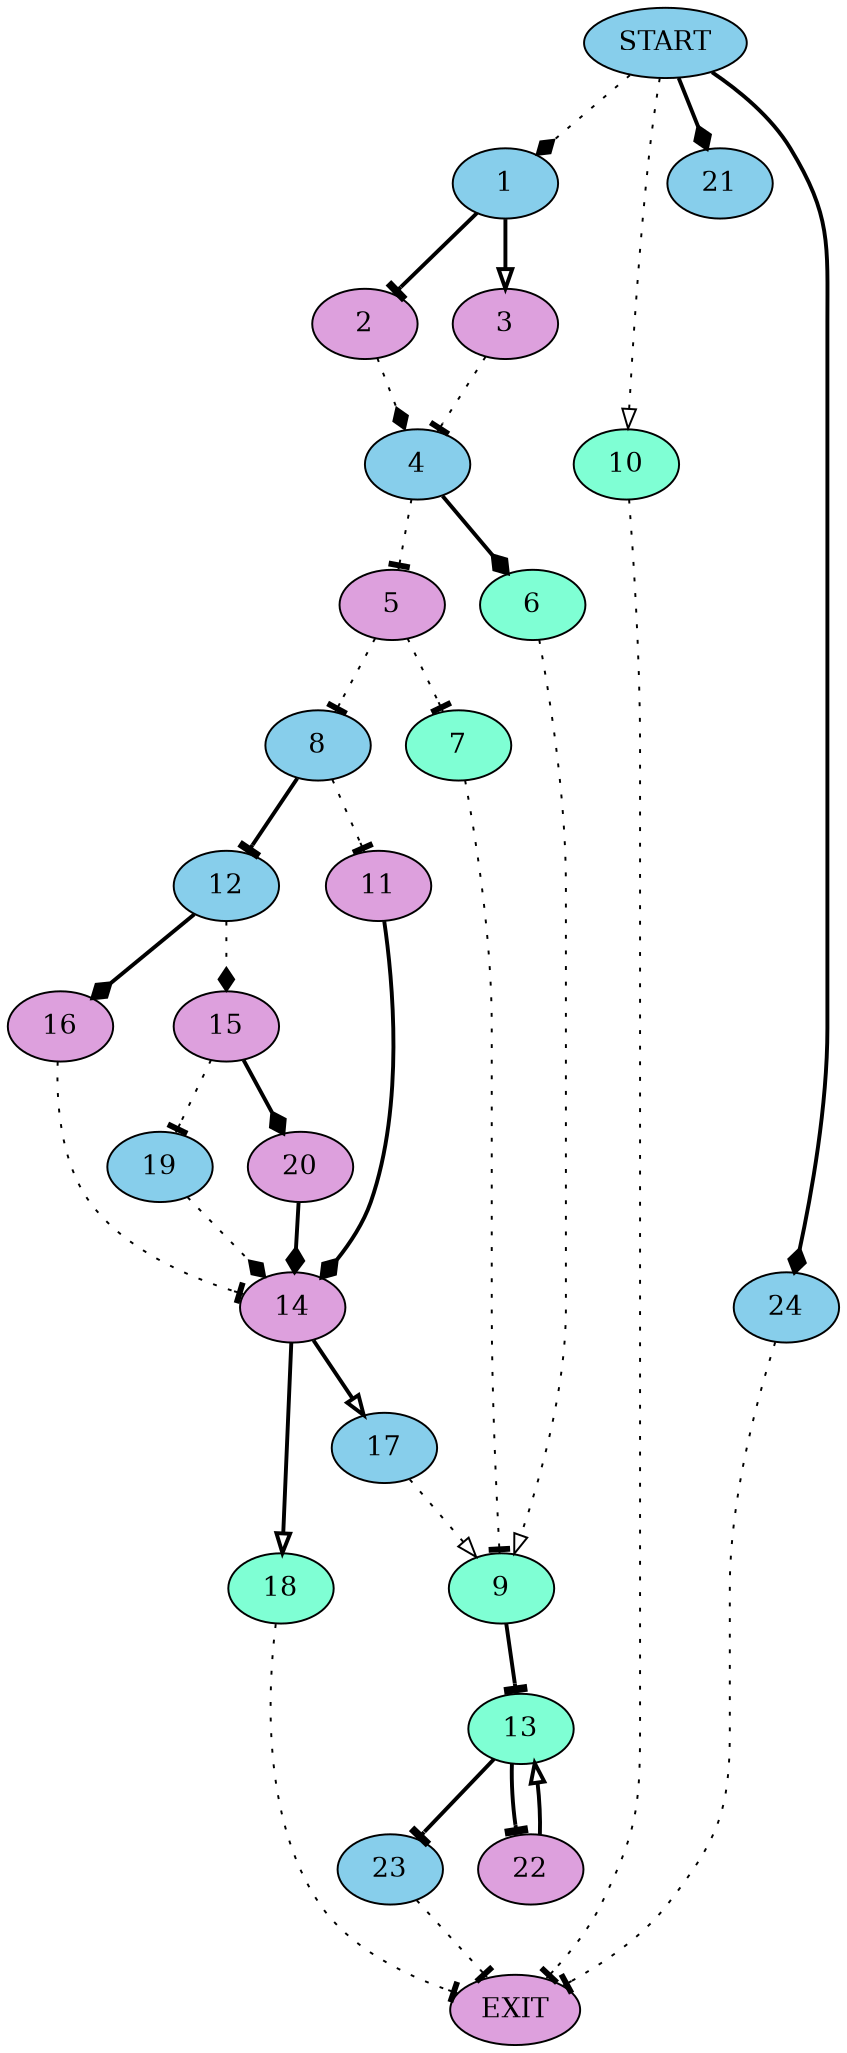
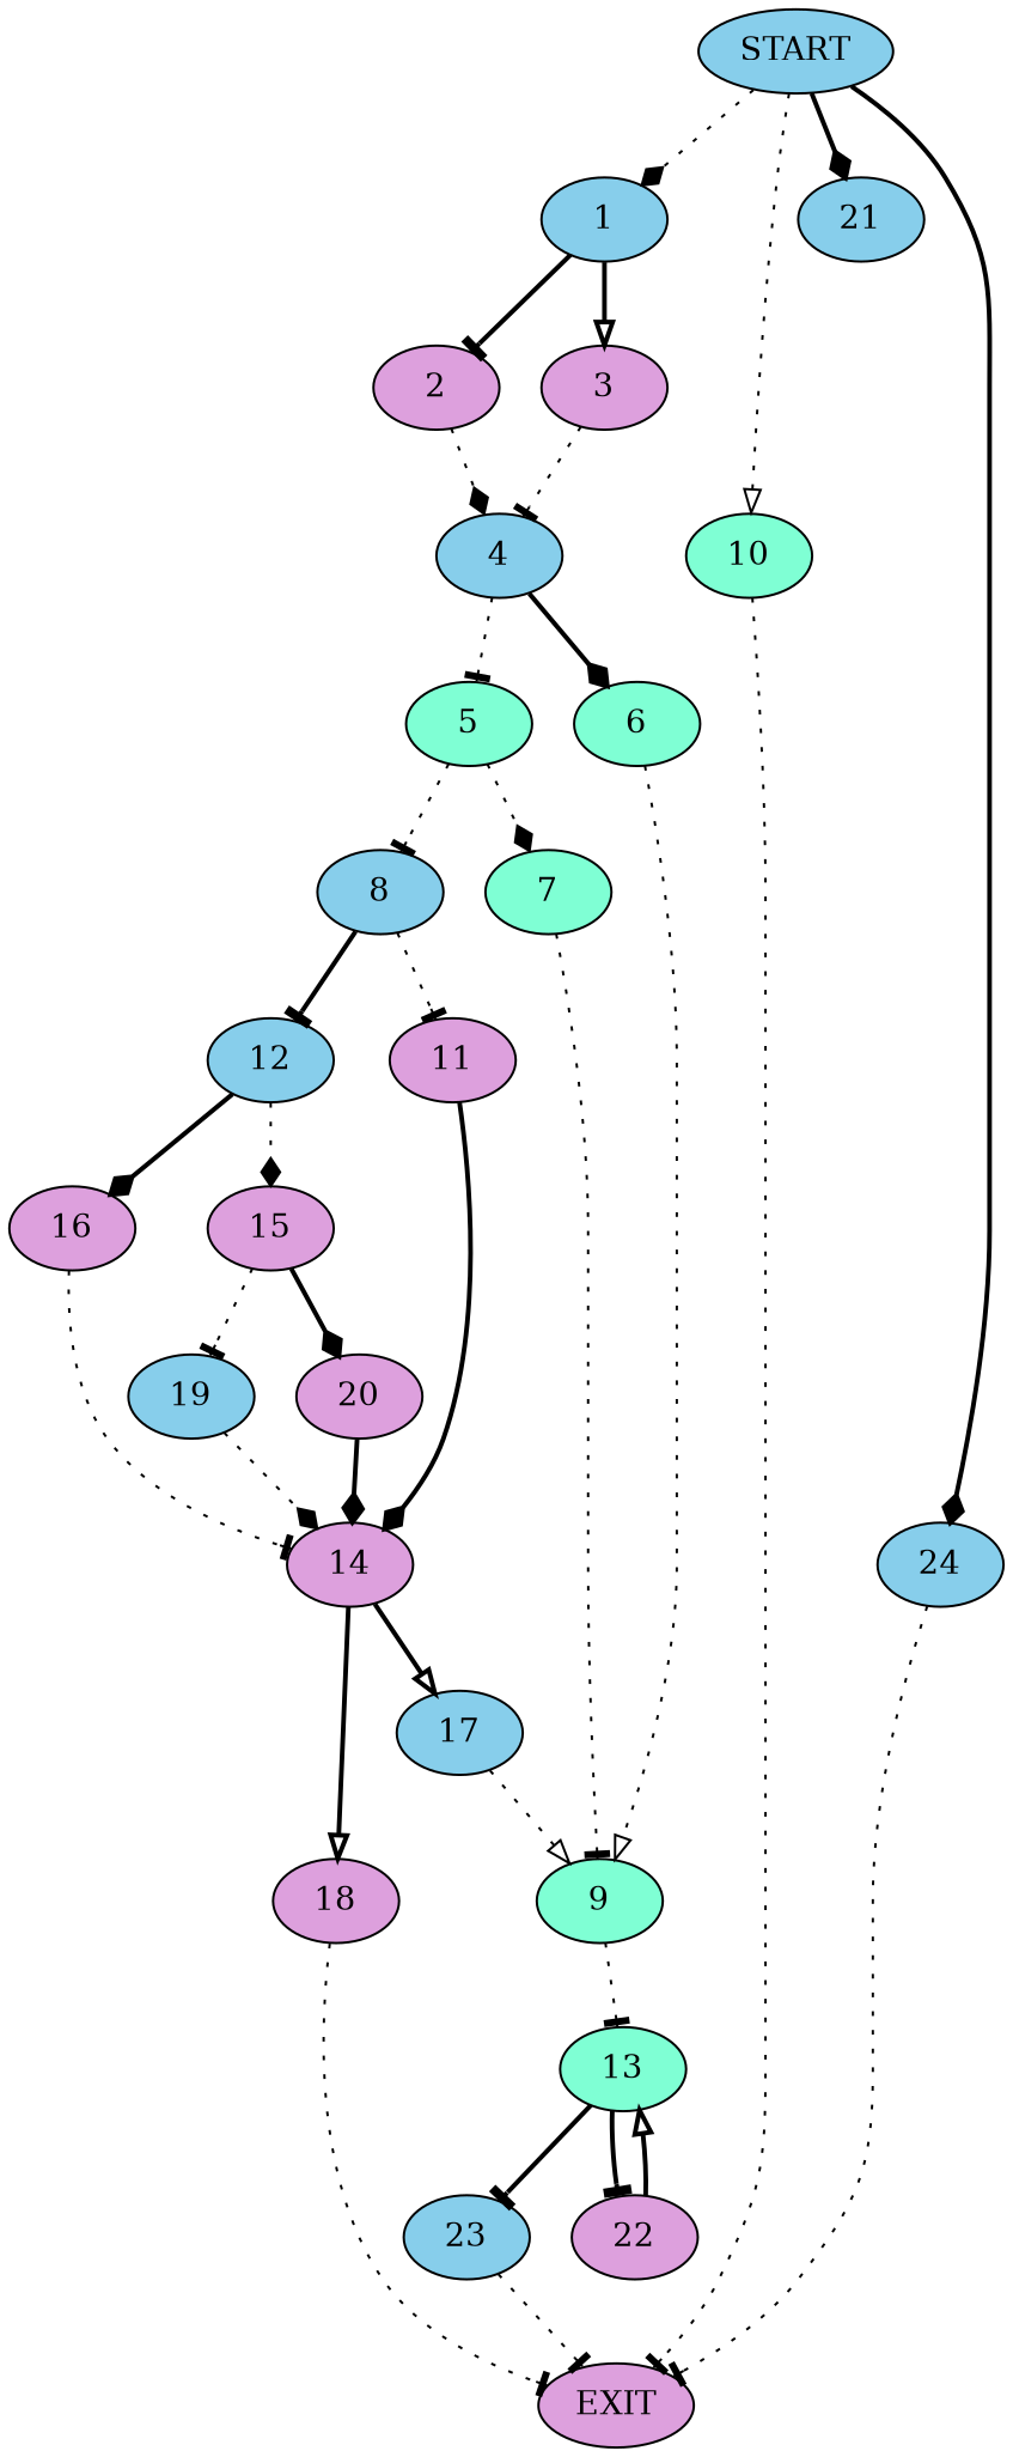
  digraph {
    node [fillcolor=skyblue style=filled]
    edge [arrowhead=tee style=dotted]
    n1 [label=START]
    1
    10 [fillcolor=aquamarine]
    21
    24
    2 [fillcolor=plum]
    3 [fillcolor=plum]
    n8 [fillcolor=plum label=EXIT]
    4
-   5 [fillcolor=plum]
+   5 [fillcolor=aquamarine]
    6 [fillcolor=aquamarine]
    7 [fillcolor=aquamarine]
    8
    9 [fillcolor=aquamarine]
    11 [fillcolor=plum]
    12
    13 [fillcolor=aquamarine]
    14 [fillcolor=plum]
    15 [fillcolor=plum]
    16 [fillcolor=plum]
    22 [fillcolor=plum]
    23
    17
-   18 [fillcolor=aquamarine]
+   18 [fillcolor=plum]
    19
    20 [fillcolor=plum]
    n1 -> 1 [arrowhead=diamond]
    n1 -> 10 [arrowhead=onormal]
    n1 -> 21 [arrowhead=diamond style=bold]
    n1 -> 24 [arrowhead=diamond style=bold]
    1 -> 2 [style=bold]
    1 -> 3 [arrowhead=onormal style=bold]
    10 -> n8
    24 -> n8
    2 -> 4 [arrowhead=diamond]
    3 -> 4
    4 -> 5
    4 -> 6 [arrowhead=diamond style=bold]
-   5 -> 7
+   5 -> 7 [arrowhead=diamond]
    5 -> 8
    6 -> 9 [arrowhead=onormal]
    7 -> 9
    8 -> 11
    8 -> 12 [style=bold]
-   9 -> 13 [style=bold]
+   9 -> 13
    11 -> 14 [arrowhead=diamond style=bold]
    12 -> 15 [arrowhead=diamond]
    12 -> 16 [arrowhead=diamond style=bold]
    13 -> 22 [style=bold]
    13 -> 23 [style=bold]
    14 -> 17 [arrowhead=onormal style=bold]
    14 -> 18 [arrowhead=onormal style=bold]
    15 -> 19
    15 -> 20 [arrowhead=diamond style=bold]
    16 -> 14
    22 -> 13 [arrowhead=onormal style=bold]
    23 -> n8
    17 -> 9 [arrowhead=onormal]
    18 -> n8
    19 -> 14 [arrowhead=diamond]
    20 -> 14 [arrowhead=diamond style=bold]
  }
